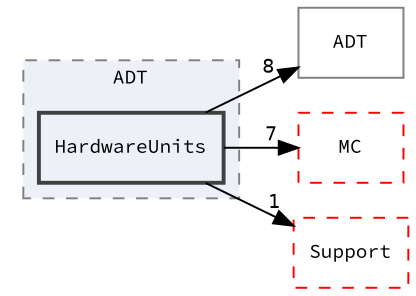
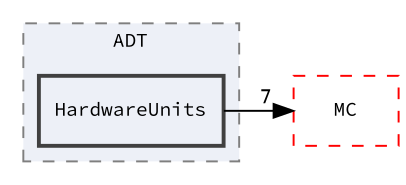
  digraph {
    compound=true
    fontname="Source Code Pro"
    rankdir=LR
    node [color=red fillcolor="#edf0f7" fontname="Source Code Pro" fontsize=10 shape=box style="dashed,"]
    edge [fontname="Source Code Pro" fontsize=10 labeldistance=1.5 labelfontname=Helvetica labelfontsize=10]
    n1 [color=grey25 label=HardwareUnits style="filled,bold,"]
-   n2 [color=grey50 label=ADT style=""]
    n3 [label=MC]
-   n4 [label=Support]
    subgraph cluster_1 {
      bgcolor="#edf0f7"
      fontsize=10
      label=ADT
      pencolor=grey50
      style="filled,dashed,"
      n1
    }
-   n1 -> n2 [headlabel=8]
    n1 -> n3 [headlabel=7]
-   n1 -> n4 [headlabel=1]
  }
